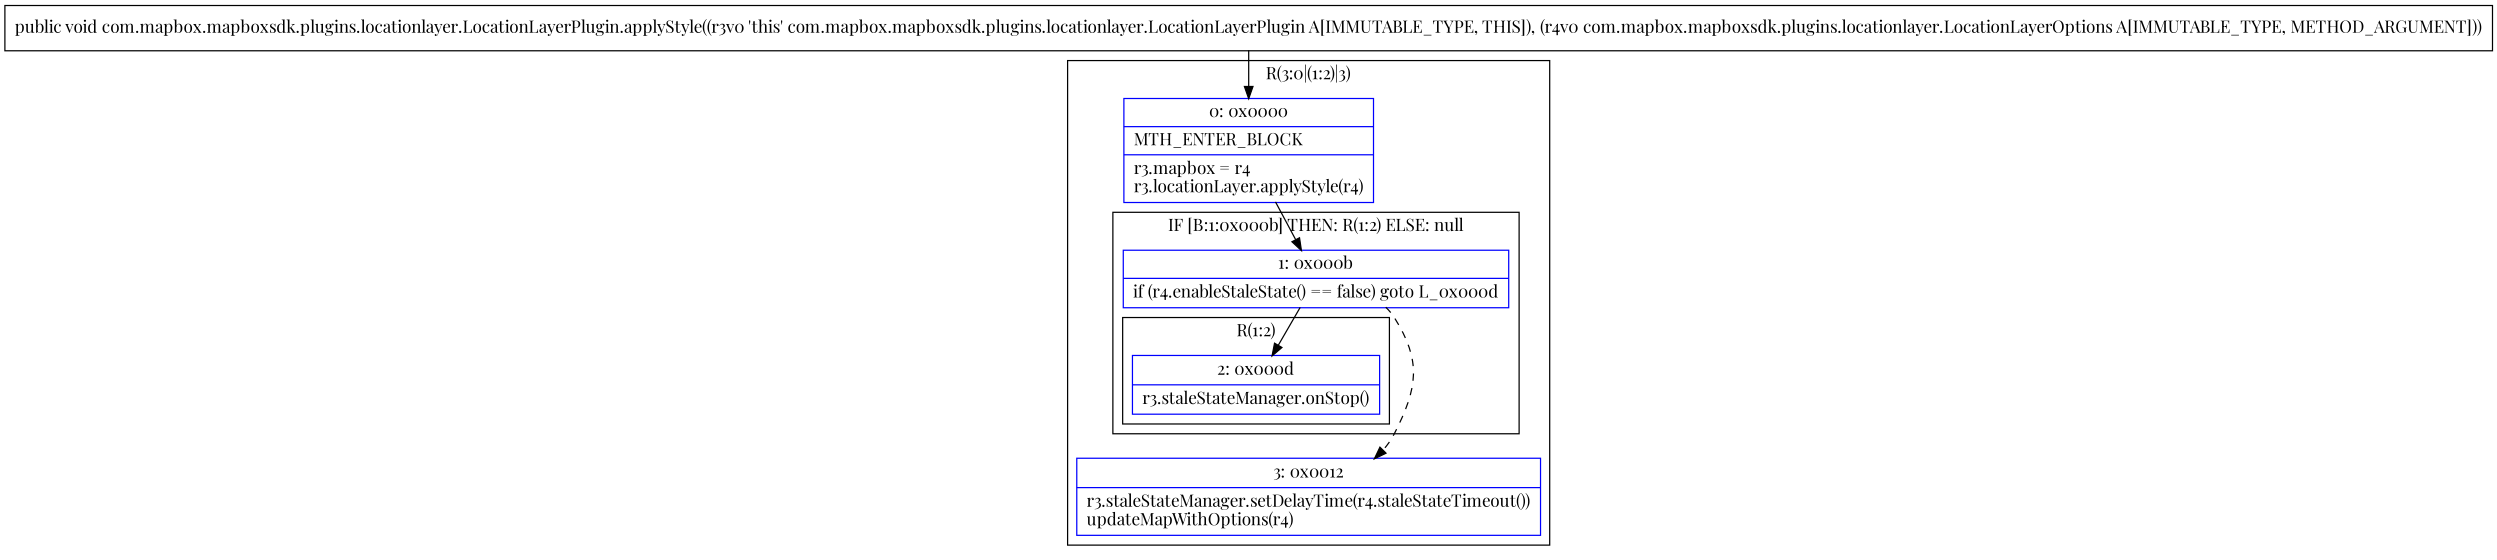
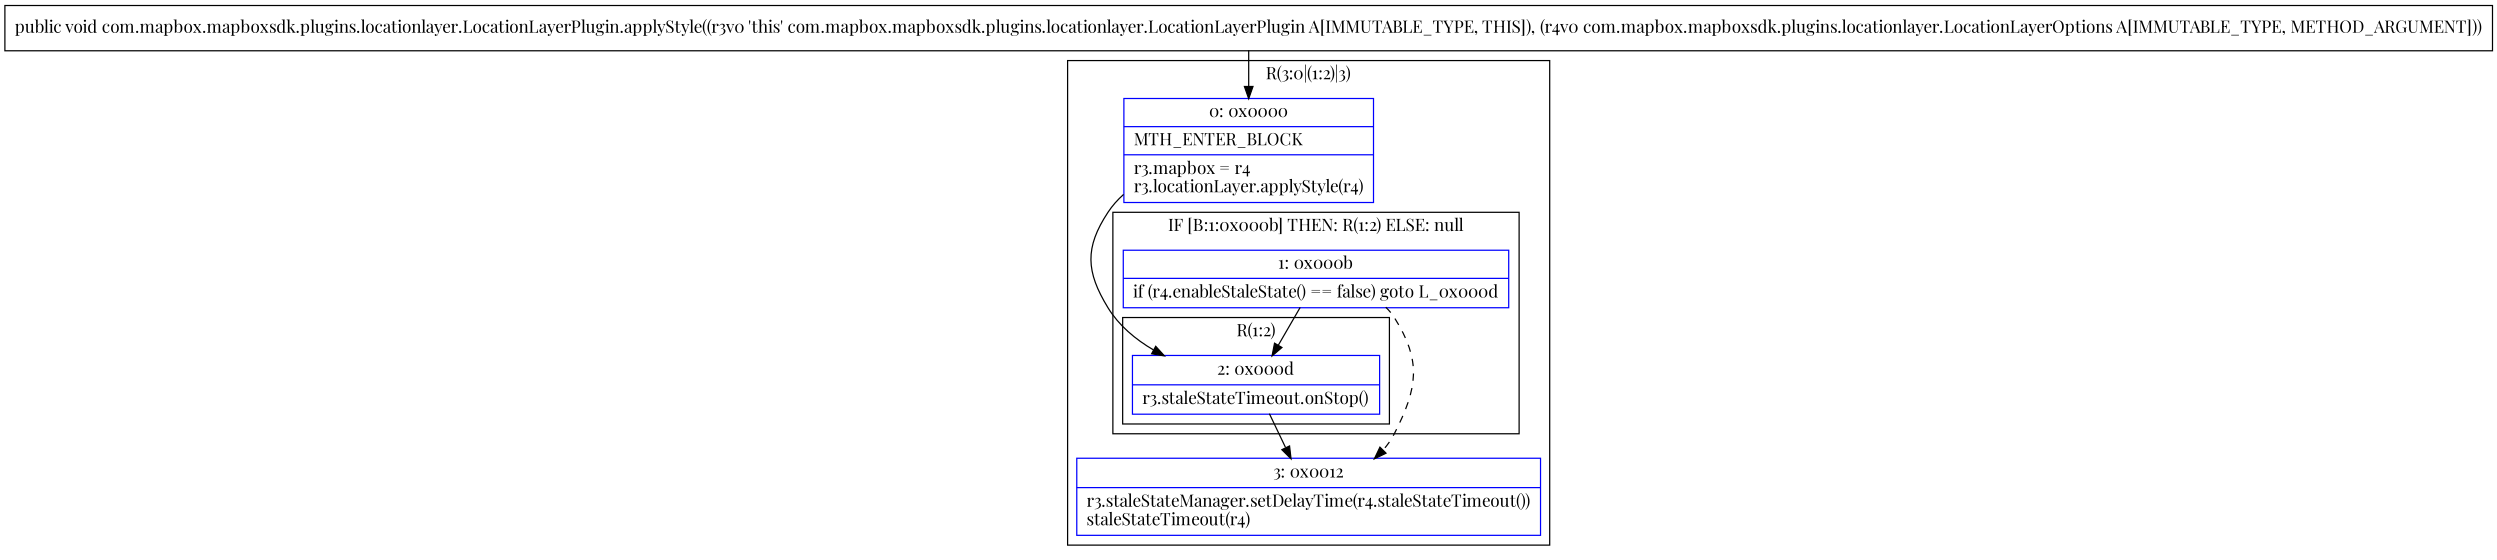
  digraph {
    fontname="Playfair Display"
    node [color=blue fontname="Playfair Display" shape=record]
    edge [fontname="Playfair Display"]
-   n1 [label="{2\:\ 0x000d|r3.staleStateManager.onStop()\l}"]
+   n1 [label="{2\:\ 0x000d|r3.staleStateTimeout.onStop()\l}"]
    n2 [label="{1\:\ 0x000b|if (r4.enableStaleState() == false) goto L_0x000d\l}"]
    n3 [label="{0\:\ 0x0000|MTH_ENTER_BLOCK\l|r3.mapbox = r4\lr3.locationLayer.applyStyle(r4)\l}"]
-   n4 [label="{3\:\ 0x0012|r3.staleStateManager.setDelayTime(r4.staleStateTimeout())\lupdateMapWithOptions(r4)\l}"]
+   n4 [label="{3\:\ 0x0012|r3.staleStateManager.setDelayTime(r4.staleStateTimeout())\lstaleStateTimeout(r4)\l}"]
    n5 [label="{public void com.mapbox.mapboxsdk.plugins.locationlayer.LocationLayerPlugin.applyStyle((r3v0 'this' com.mapbox.mapboxsdk.plugins.locationlayer.LocationLayerPlugin A[IMMUTABLE_TYPE, THIS]), (r4v0 com.mapbox.mapboxsdk.plugins.locationlayer.LocationLayerOptions A[IMMUTABLE_TYPE, METHOD_ARGUMENT])) }" color=""]
    subgraph cluster_1 {
      label="R(3:0|(1:2)|3)"
      n3
      n4
      subgraph cluster_2 {
        label="IF [B:1:0x000b] THEN: R(1:2) ELSE: null"
        n2
        subgraph cluster_3 {
          label="R(1:2)"
          n1
        }
      }
    }
+   n1 -> n4
    n2 -> n1
    n2 -> n4 [style=dashed]
-   n3 -> n2
+   n3 -> n1
    n5 -> n3
  }
